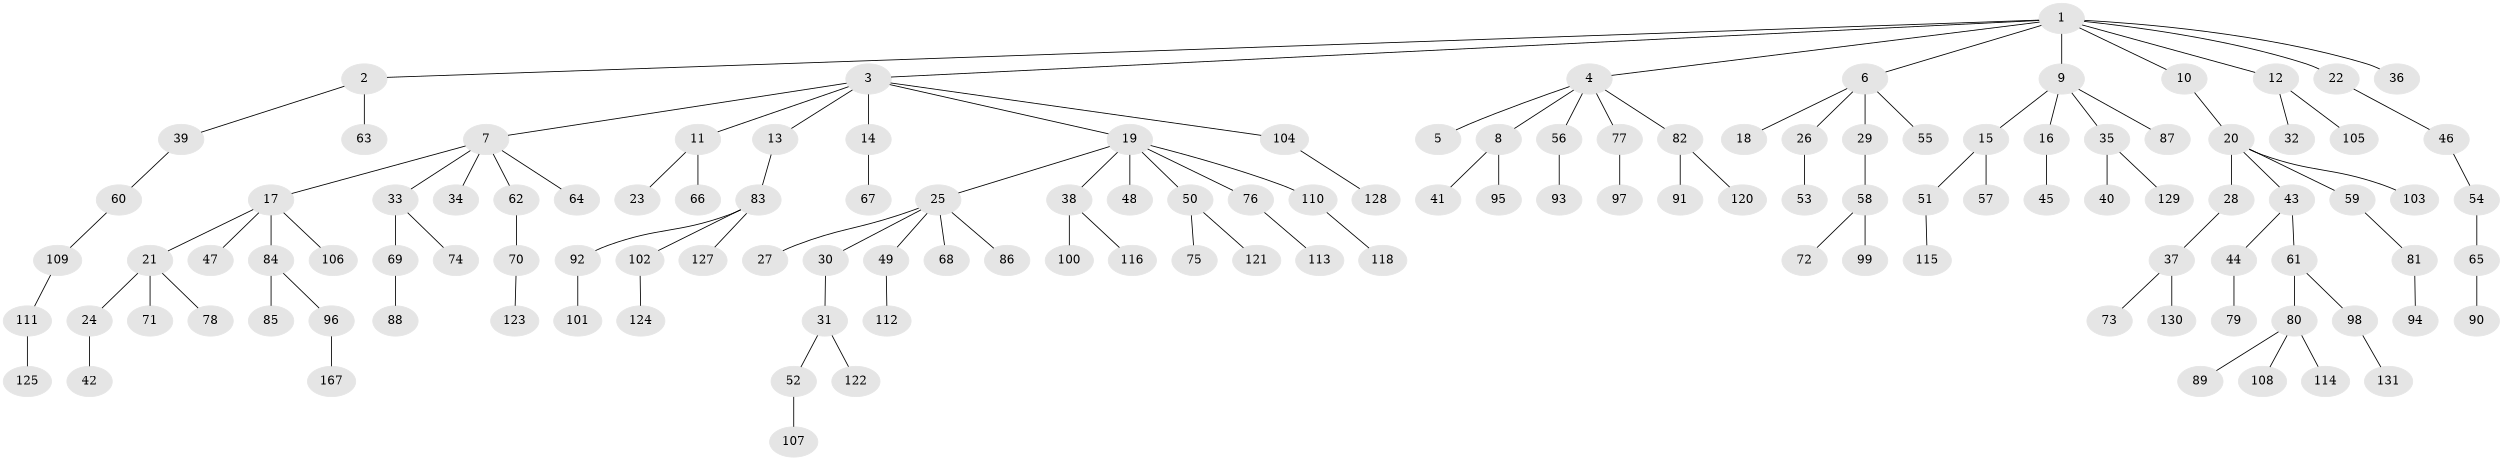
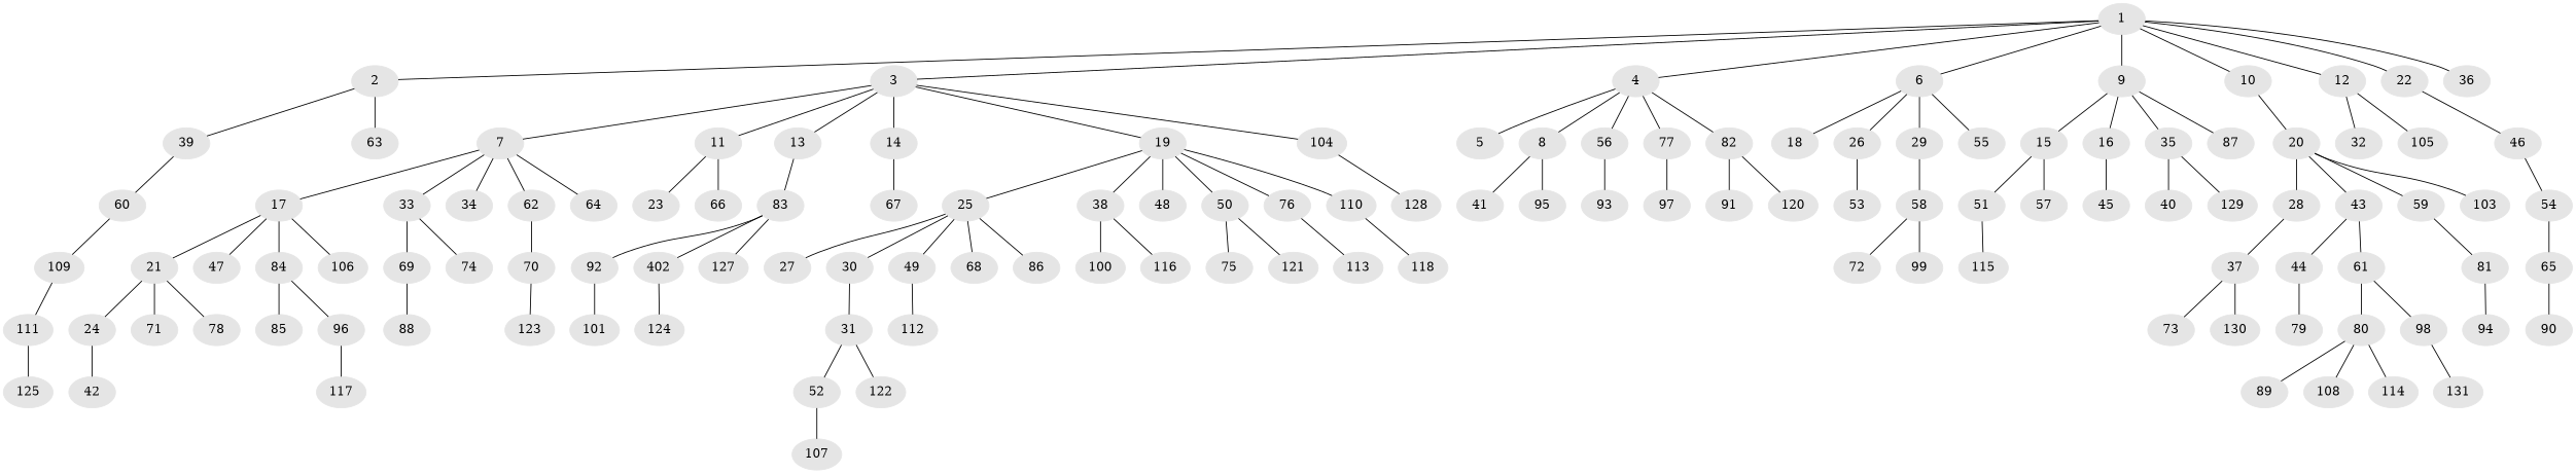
  graph {
    node [color=gray90 style=filled]
    1
    2
    3
    4
    6
    9
    10
    12
    22
    36
    39
    63
    7
    11
    13
    14
    19
    104
    5
    8
    56
    77
    82
    18
    26
    29
    55
    15
    16
    35
    87
    20
    32
    105
    46
    60
    17
    33
    34
    62
    64
    23
    66
    83
    67
    25
    38
    48
    50
    76
    110
    128
    41
    95
    93
    97
    91
    120
    53
    58
    21
    47
    84
    106
    69
    74
    70
    51
    57
    45
    40
    129
    28
    43
    59
    103
    92
-   102
+   102 [label=402]
    127
    115
    24
    71
    78
    85
    96
    27
    30
    49
    68
    86
    100
    116
    75
    121
    113
    118
    37
    44
    61
    81
    42
    54
    31
    112
    73
    130
    72
    99
    52
    122
    107
    88
    109
    79
    80
    98
    65
    90
    94
    111
    89
    108
    114
    131
    123
    101
    124
-   117 [label=167]
+   117
    125
    1 -- 2
    1 -- 3
    1 -- 4
    1 -- 6
    1 -- 9
    1 -- 10
    1 -- 12
    1 -- 22
    1 -- 36
    2 -- 39
    2 -- 63
    3 -- 7
    3 -- 11
    3 -- 13
    3 -- 14
    3 -- 19
    3 -- 104
    4 -- 5
    4 -- 8
    4 -- 56
    4 -- 77
    4 -- 82
    6 -- 18
    6 -- 26
    6 -- 29
    6 -- 55
    9 -- 15
    9 -- 16
    9 -- 35
    9 -- 87
    10 -- 20
    12 -- 32
    12 -- 105
    22 -- 46
    39 -- 60
    7 -- 17
    7 -- 33
    7 -- 34
    7 -- 62
    7 -- 64
    11 -- 23
    11 -- 66
    13 -- 83
    14 -- 67
    19 -- 25
    19 -- 38
    19 -- 48
    19 -- 50
    19 -- 76
    19 -- 110
    104 -- 128
    8 -- 41
    8 -- 95
    56 -- 93
    77 -- 97
    82 -- 91
    82 -- 120
    26 -- 53
    29 -- 58
    15 -- 51
    15 -- 57
    16 -- 45
    35 -- 40
    35 -- 129
    20 -- 28
    20 -- 43
    20 -- 59
    20 -- 103
    46 -- 54
    60 -- 109
    17 -- 21
    17 -- 47
    17 -- 84
    17 -- 106
    33 -- 69
    33 -- 74
    62 -- 70
    83 -- 92
    83 -- 102
    83 -- 127
    25 -- 27
    25 -- 30
    25 -- 49
    25 -- 68
    25 -- 86
    38 -- 100
    38 -- 116
    50 -- 75
    50 -- 121
    76 -- 113
    110 -- 118
    58 -- 72
    58 -- 99
    21 -- 24
    21 -- 71
    21 -- 78
    84 -- 85
    84 -- 96
    69 -- 88
    70 -- 123
    51 -- 115
    28 -- 37
    43 -- 44
    43 -- 61
    59 -- 81
    92 -- 101
    102 -- 124
    24 -- 42
    96 -- 117
    30 -- 31
    49 -- 112
    37 -- 73
    37 -- 130
    44 -- 79
    61 -- 80
    61 -- 98
    81 -- 94
    54 -- 65
    31 -- 52
    31 -- 122
    52 -- 107
    109 -- 111
    80 -- 89
    80 -- 108
    80 -- 114
    98 -- 131
    65 -- 90
    111 -- 125
  }
